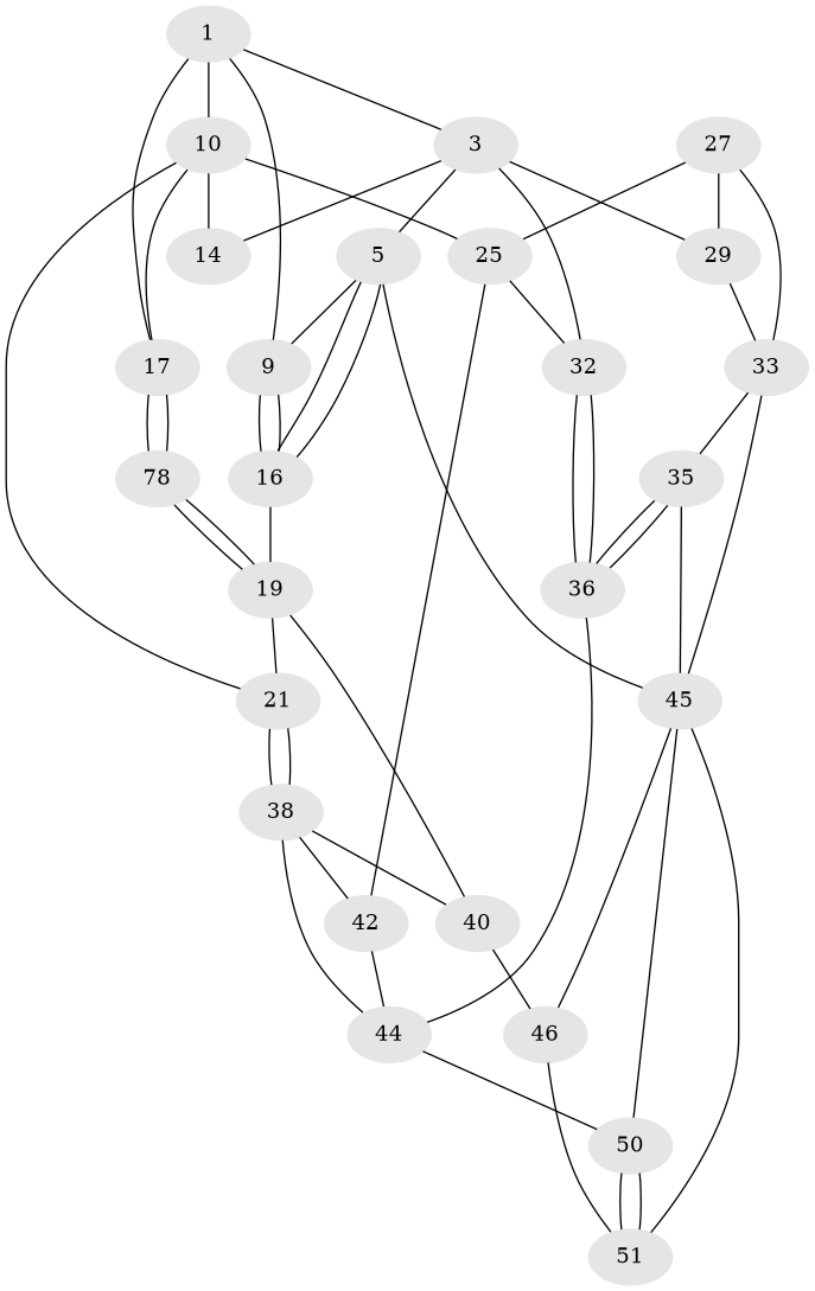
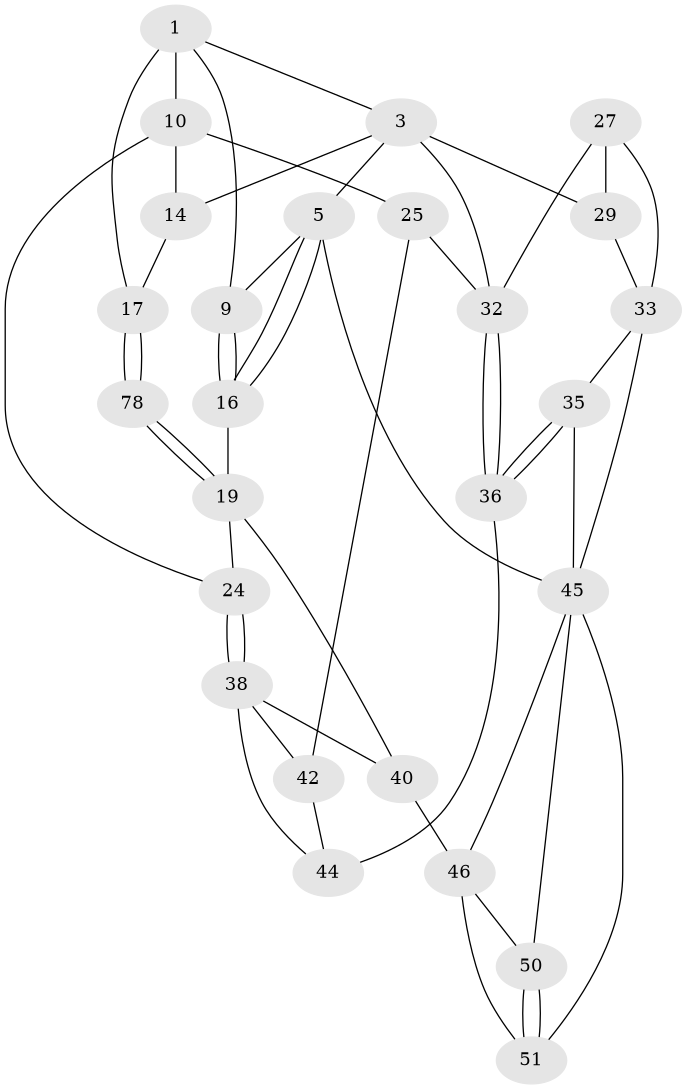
  graph {
    node [color=gray90 style=filled]
    1 [super="+2+7"]
    3 [super="+4+13"]
    9
    10 [super="+15+11"]
    17 [super="+21"]
    5 [super="+6"]
    14
    29 [super="+30"]
    32
    16
-   24 [label=21]
+   24
    25 [super="+26"]
    n13 [label=78]
    45 [super="+47+52"]
    33 [super="+34"]
    46 [super="+48"]
    50
    51
    19 [super="+20"]
    38 [super="+39"]
    42
    40 [super="+41"]
    44 [super="+49"]
    36
    27 [super="+28+31"]
    35
    1 -- 3
    1 -- 9
    1 -- 10 [weight=2]
    1 -- 17
    3 -- 5
    3 -- 14
    3 -- 29 [weight=2]
    3 -- 32
    9 -- 16
    9 -- 16
-   10 -- 17
+   14 -- 17
    10 -- 14
    10 -- 24
    10 -- 25 [weight=2]
    17 -- n13 [weight=2]
    17 -- n13
    5 -- 9
    5 -- 16
    5 -- 16
    5 -- 45
    29 -- 33
    32 -- 36
    32 -- 36
    16 -- 19
    24 -- 38
    24 -- 38
    25 -- 32
    25 -- 42
    n13 -- 19
    n13 -- 19
    45 -- 46
    45 -- 50
    45 -- 51
    33 -- 45
    33 -- 35
    46 -- 51
    50 -- 51
    50 -- 51
    19 -- 24
    19 -- 40
    38 -- 42
    38 -- 40
    38 -- 44
    42 -- 44
    40 -- 46 [weight=2]
-   44 -- 50
+   46 -- 50
    36 -- 44
    27 -- 29
-   27 -- 25
+   27 -- 32
    27 -- 33 [weight=2]
    35 -- 45
    35 -- 36
    35 -- 36
  }
